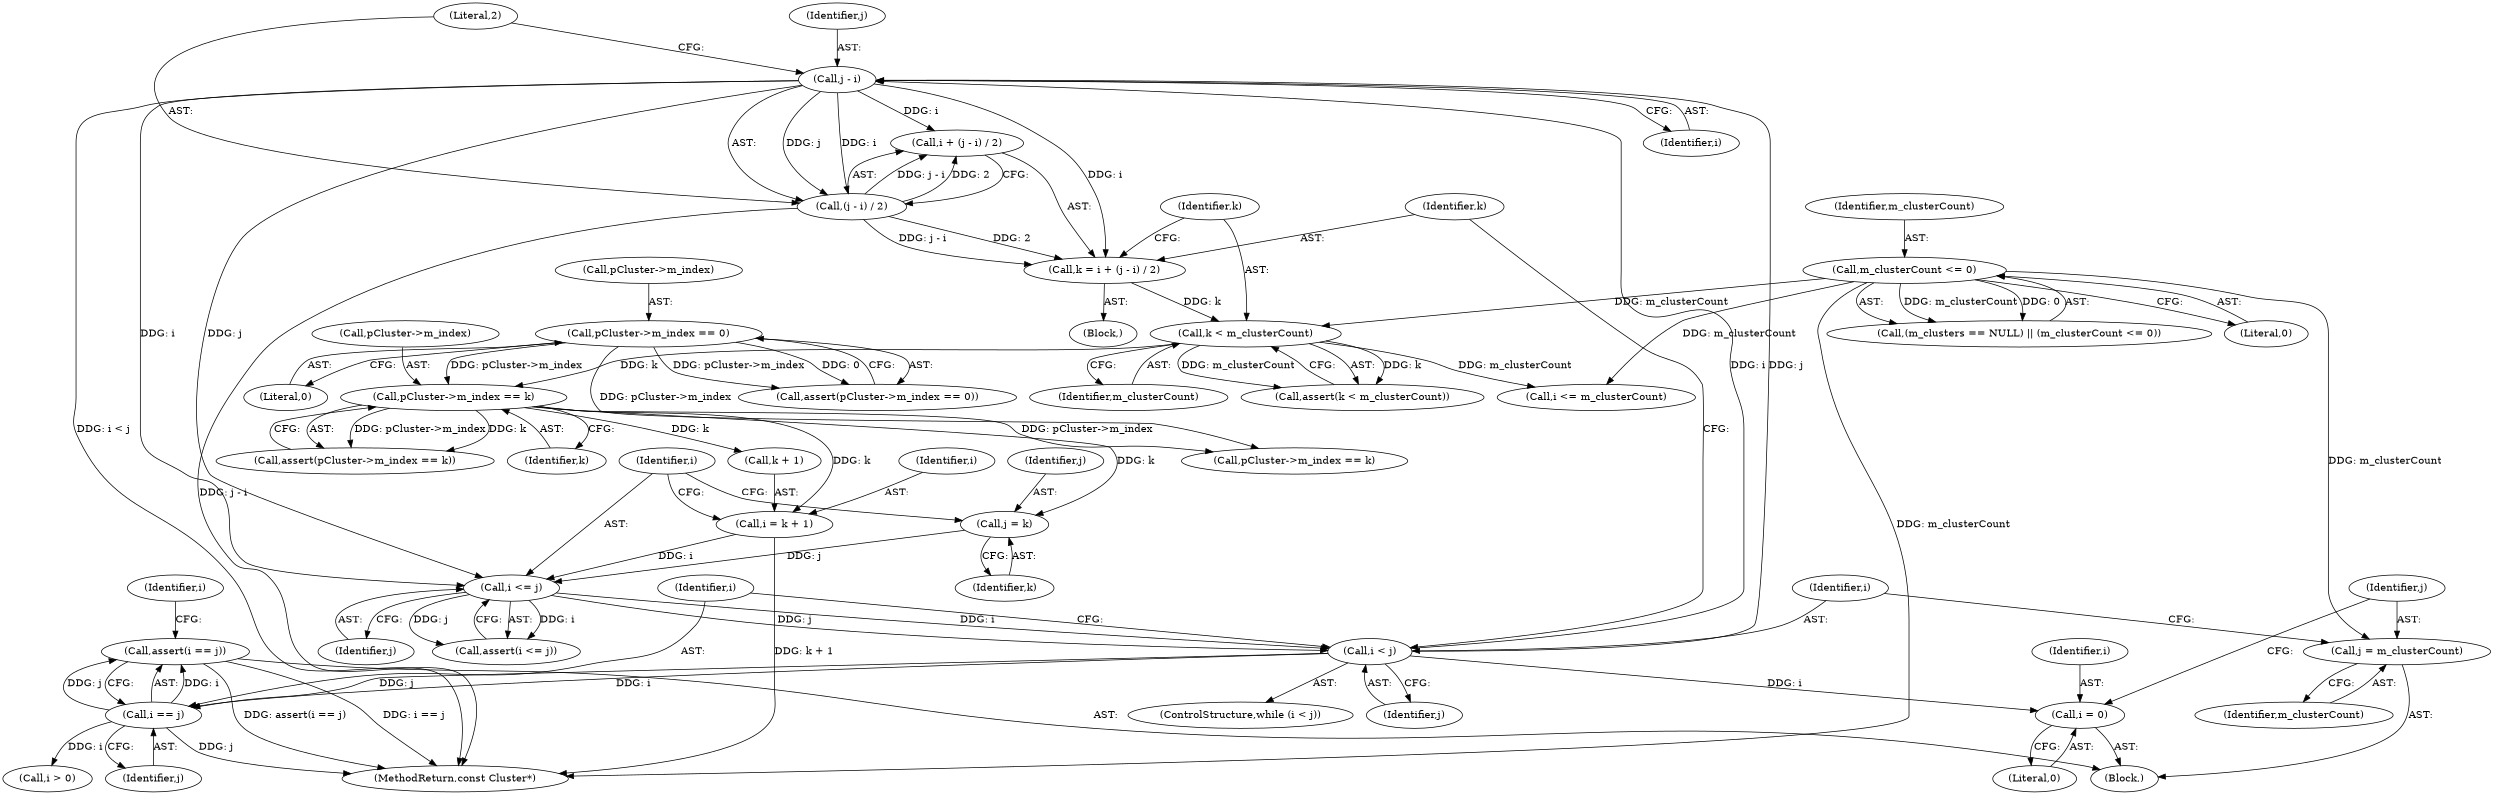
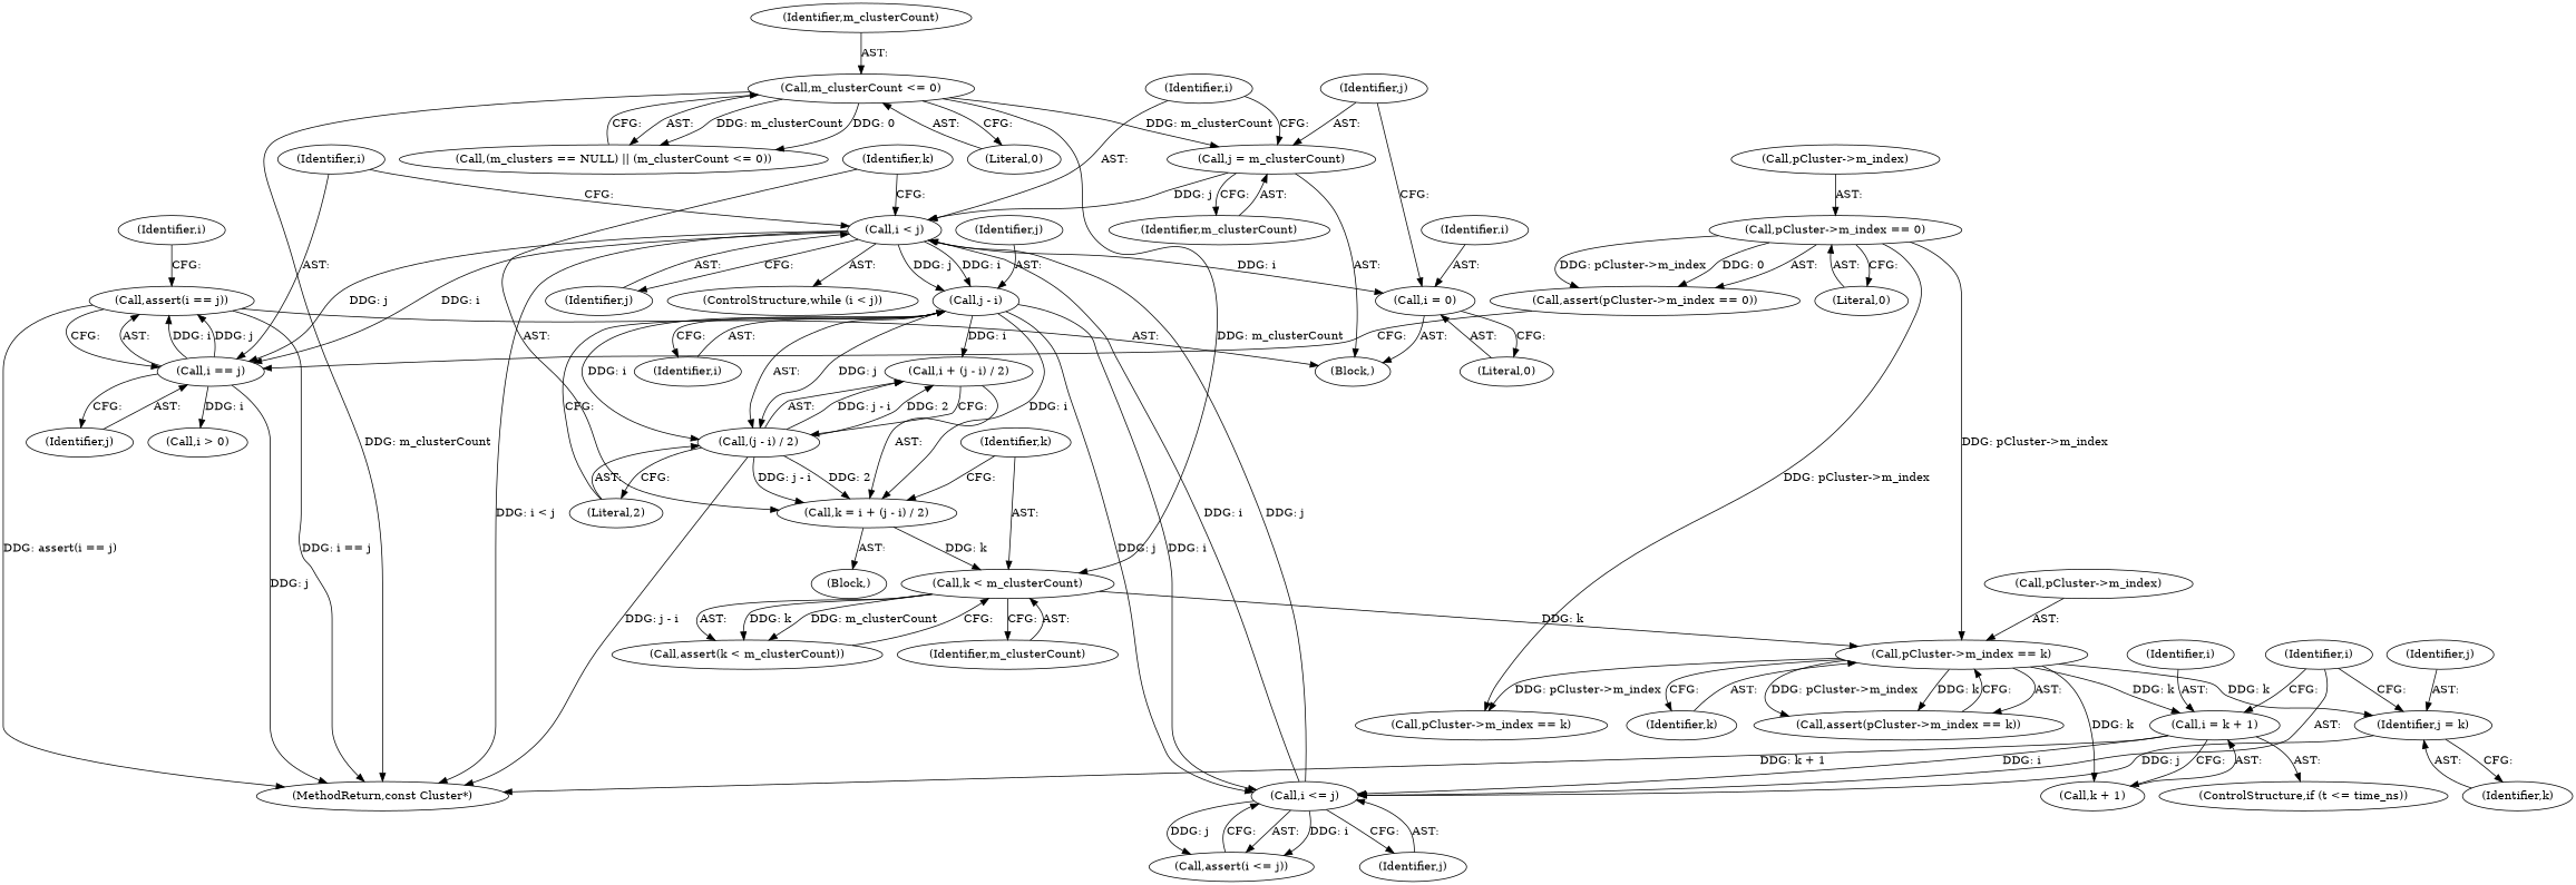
  digraph {
    n1 [label="(Call,assert(i == j))"]
    n2 [label="(Call,i == j)"]
    n3 [label="(MethodReturn,const Cluster*)"]
    n4 [label="(Block,)"]
    n5 [label="(Identifier,j)"]
    n6 [label="(Call,i > 0)"]
    n7 [label="(Call,i < j)"]
    n8 [label="(Call,j - i)"]
    n9 [label="(ControlStructure,while (i < j))"]
    n10 [label="(Identifier,j)"]
    n11 [label="(Call,i = 0)"]
    n12 [label="(Call,i <= j)"]
    n13 [label="(Call,k = i + (j - i) / 2)"]
    n14 [label="(Call,i + (j - i) / 2)"]
    n15 [label="(Call,(j - i) / 2)"]
    n16 [label="(Identifier,i)"]
    n17 [label="(Call,assert(i <= j))"]
    n18 [label="(Identifier,j)"]
    n19 [label="(Call,i = k + 1)"]
    n20 [label="(Call,k + 1)"]
+   n21 [label="(ControlStructure,if (t <= time_ns))"]
    n22 [label="(Call,pCluster->m_index == k)"]
-   n23 [label="(Call,j = k)"]
+   n23 [label="(Identifier,j = k)"]
    n24 [label="(Call,pCluster->m_index == k)"]
    n25 [label="(Call,assert(pCluster->m_index == k))"]
    n26 [label="(Identifier,k)"]
    n27 [label="(Identifier,k)"]
    n28 [label="(Call,pCluster->m_index == 0)"]
    n29 [label="(Call,assert(pCluster->m_index == 0))"]
    n30 [label="(Literal,0)"]
    n31 [label="(Call,k < m_clusterCount)"]
    n32 [label="(Call,assert(k < m_clusterCount))"]
-   n33 [label="(Call,i <= m_clusterCount)"]
    n34 [label="(Identifier,m_clusterCount)"]
    n35 [label="(Block,)"]
    n36 [label="(Literal,2)"]
    n37 [label="(Call,m_clusterCount <= 0)"]
    n38 [label="(Call,j = m_clusterCount)"]
    n39 [label="(Call,(m_clusters == NULL) || (m_clusterCount <= 0))"]
    n40 [label="(Literal,0)"]
    n41 [label="(Identifier,m_clusterCount)"]
    n42 [label="(Literal,0)"]
    n43 [label="(Identifier,i)"]
    n44 [label="(Identifier,m_clusterCount)"]
    n45 [label="(Identifier,j)"]
    n46 [label="(Identifier,j)"]
    n47 [label="(Identifier,i)"]
    n48 [label="(Identifier,i)"]
    n49 [label="(Call,pCluster->m_index)"]
    n50 [label="(Identifier,k)"]
    n51 [label="(Identifier,k)"]
    n52 [label="(Identifier,i)"]
    n53 [label="(Identifier,j)"]
    n54 [label="(Call,pCluster->m_index)"]
    n55 [label="(Identifier,i)"]
    n56 [label="(Identifier,i)"]
    n1 -> n2 [label="CFG: "]
    n1 -> n3 [label="DDG: i == j"]
    n1 -> n3 [label="DDG: assert(i == j)"]
    n1 -> n4 [label="AST: "]
    n2 -> n1 [label="AST: "]
    n2 -> n1 [label="DDG: i"]
    n2 -> n1 [label="DDG: j"]
    n2 -> n3 [label="DDG: j"]
    n2 -> n5 [label="CFG: "]
    n2 -> n6 [label="DDG: i"]
    n5 -> n2 [label="AST: "]
    n7 -> n2 [label="DDG: i"]
    n7 -> n2 [label="DDG: j"]
-   n8 -> n3 [label="DDG: i < j"]
+   n7 -> n3 [label="DDG: i < j"]
    n7 -> n8 [label="DDG: j"]
    n7 -> n8 [label="DDG: i"]
    n7 -> n9 [label="AST: "]
    n7 -> n10 [label="CFG: "]
    n7 -> n11 [label="DDG: i"]
    n8 -> n12 [label="DDG: i"]
    n8 -> n12 [label="DDG: j"]
    n8 -> n13 [label="DDG: i"]
    n8 -> n14 [label="DDG: i"]
    n8 -> n15 [label="AST: "]
    n8 -> n15 [label="DDG: j"]
    n8 -> n15 [label="DDG: i"]
    n8 -> n16 [label="CFG: "]
    n10 -> n7 [label="AST: "]
    n11 -> n4 [label="AST: "]
    n11 -> n42 [label="CFG: "]
    n12 -> n7 [label="DDG: i"]
    n12 -> n7 [label="DDG: j"]
    n12 -> n17 [label="AST: "]
    n12 -> n17 [label="DDG: i"]
    n12 -> n17 [label="DDG: j"]
    n12 -> n18 [label="CFG: "]
    n13 -> n31 [label="DDG: k"]
    n13 -> n35 [label="AST: "]
    n14 -> n13 [label="AST: "]
    n14 -> n15 [label="CFG: "]
    n15 -> n3 [label="DDG: j - i"]
    n15 -> n13 [label="DDG: j - i"]
    n15 -> n13 [label="DDG: 2"]
    n15 -> n14 [label="AST: "]
    n15 -> n14 [label="DDG: j - i"]
    n15 -> n14 [label="DDG: 2"]
+   n15 -> n36 [label="CFG: "]
    n16 -> n8 [label="AST: "]
    n17 -> n12 [label="CFG: "]
    n18 -> n12 [label="AST: "]
    n19 -> n3 [label="DDG: k + 1"]
    n19 -> n12 [label="DDG: i"]
+   n19 -> n20 [label="CFG: "]
+   n19 -> n21 [label="AST: "]
    n20 -> n19 [label="AST: "]
    n22 -> n19 [label="DDG: k"]
    n22 -> n20 [label="DDG: k"]
    n22 -> n23 [label="DDG: k"]
    n22 -> n24 [label="DDG: pCluster->m_index"]
    n22 -> n25 [label="AST: "]
    n22 -> n25 [label="DDG: pCluster->m_index"]
    n22 -> n25 [label="DDG: k"]
    n22 -> n26 [label="CFG: "]
    n23 -> n12 [label="DDG: j"]
    n23 -> n27 [label="CFG: "]
    n25 -> n22 [label="CFG: "]
    n26 -> n22 [label="AST: "]
    n27 -> n23 [label="AST: "]
    n28 -> n22 [label="DDG: pCluster->m_index"]
    n28 -> n24 [label="DDG: pCluster->m_index"]
    n28 -> n29 [label="AST: "]
    n28 -> n29 [label="DDG: pCluster->m_index"]
    n28 -> n29 [label="DDG: 0"]
    n28 -> n30 [label="CFG: "]
-   n29 -> n28 [label="CFG: "]
+   n29 -> n2 [label="CFG: "]
    n30 -> n28 [label="AST: "]
    n31 -> n22 [label="DDG: k"]
    n31 -> n32 [label="AST: "]
    n31 -> n32 [label="DDG: k"]
    n31 -> n32 [label="DDG: m_clusterCount"]
-   n31 -> n33 [label="DDG: m_clusterCount"]
    n31 -> n34 [label="CFG: "]
    n32 -> n31 [label="CFG: "]
    n34 -> n31 [label="AST: "]
    n36 -> n8 [label="CFG: "]
    n36 -> n15 [label="AST: "]
    n37 -> n3 [label="DDG: m_clusterCount"]
    n37 -> n31 [label="DDG: m_clusterCount"]
-   n37 -> n33 [label="DDG: m_clusterCount"]
    n37 -> n38 [label="DDG: m_clusterCount"]
    n37 -> n39 [label="AST: "]
    n37 -> n39 [label="DDG: m_clusterCount"]
    n37 -> n39 [label="DDG: 0"]
    n37 -> n40 [label="CFG: "]
    n38 -> n4 [label="AST: "]
+   n38 -> n7 [label="DDG: j"]
    n38 -> n41 [label="CFG: "]
-   n39 -> n37 [label="AST: "]
+   n39 -> n37 [label="CFG: "]
    n40 -> n37 [label="AST: "]
    n41 -> n38 [label="AST: "]
    n42 -> n11 [label="AST: "]
    n43 -> n2 [label="AST: "]
    n43 -> n7 [label="CFG: "]
    n44 -> n37 [label="AST: "]
    n45 -> n11 [label="CFG: "]
    n45 -> n38 [label="AST: "]
    n46 -> n23 [label="AST: "]
    n47 -> n11 [label="AST: "]
    n48 -> n19 [label="AST: "]
    n49 -> n28 [label="AST: "]
    n50 -> n13 [label="CFG: "]
    n50 -> n31 [label="AST: "]
    n51 -> n7 [label="CFG: "]
    n51 -> n13 [label="AST: "]
    n52 -> n1 [label="CFG: "]
    n53 -> n8 [label="AST: "]
    n54 -> n22 [label="AST: "]
    n55 -> n12 [label="AST: "]
    n55 -> n19 [label="CFG: "]
    n55 -> n23 [label="CFG: "]
    n56 -> n7 [label="AST: "]
    n56 -> n38 [label="CFG: "]
  }
